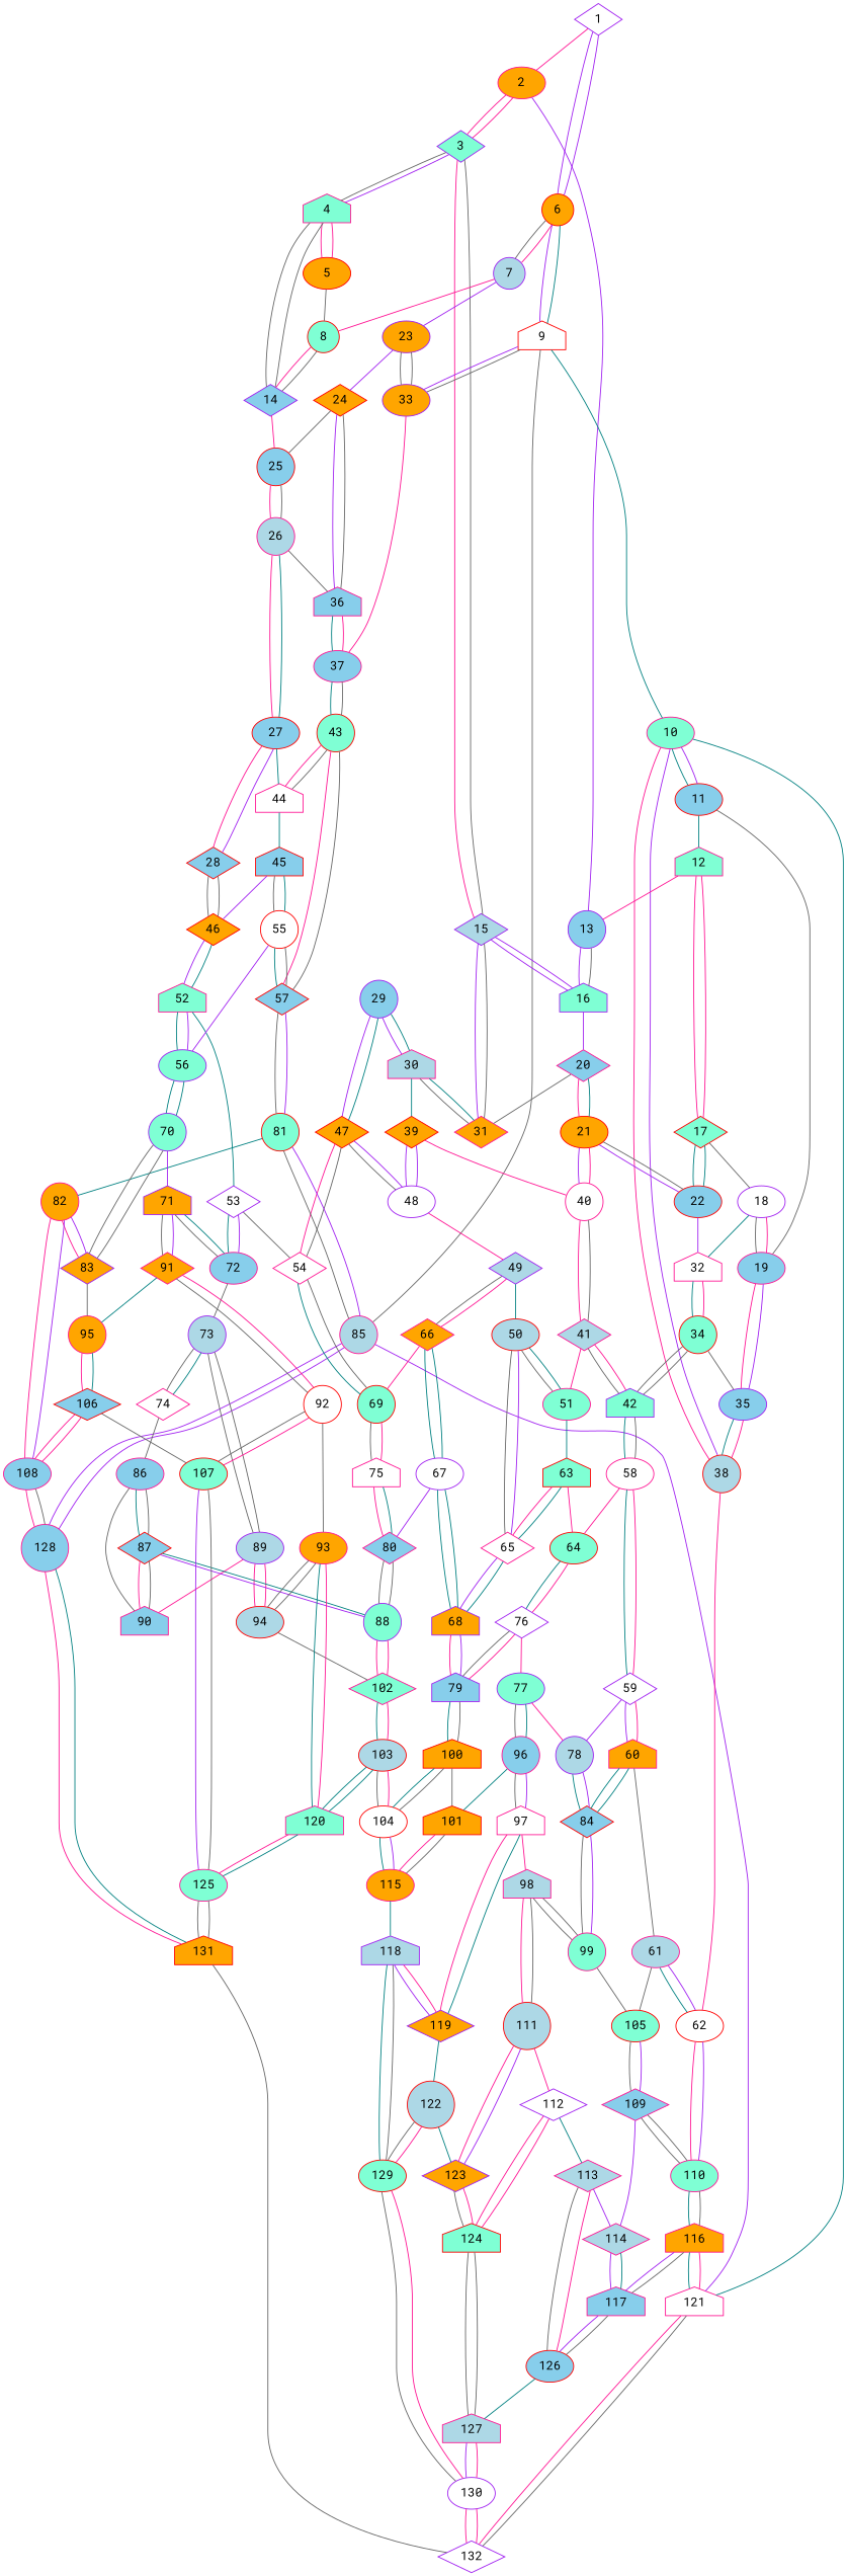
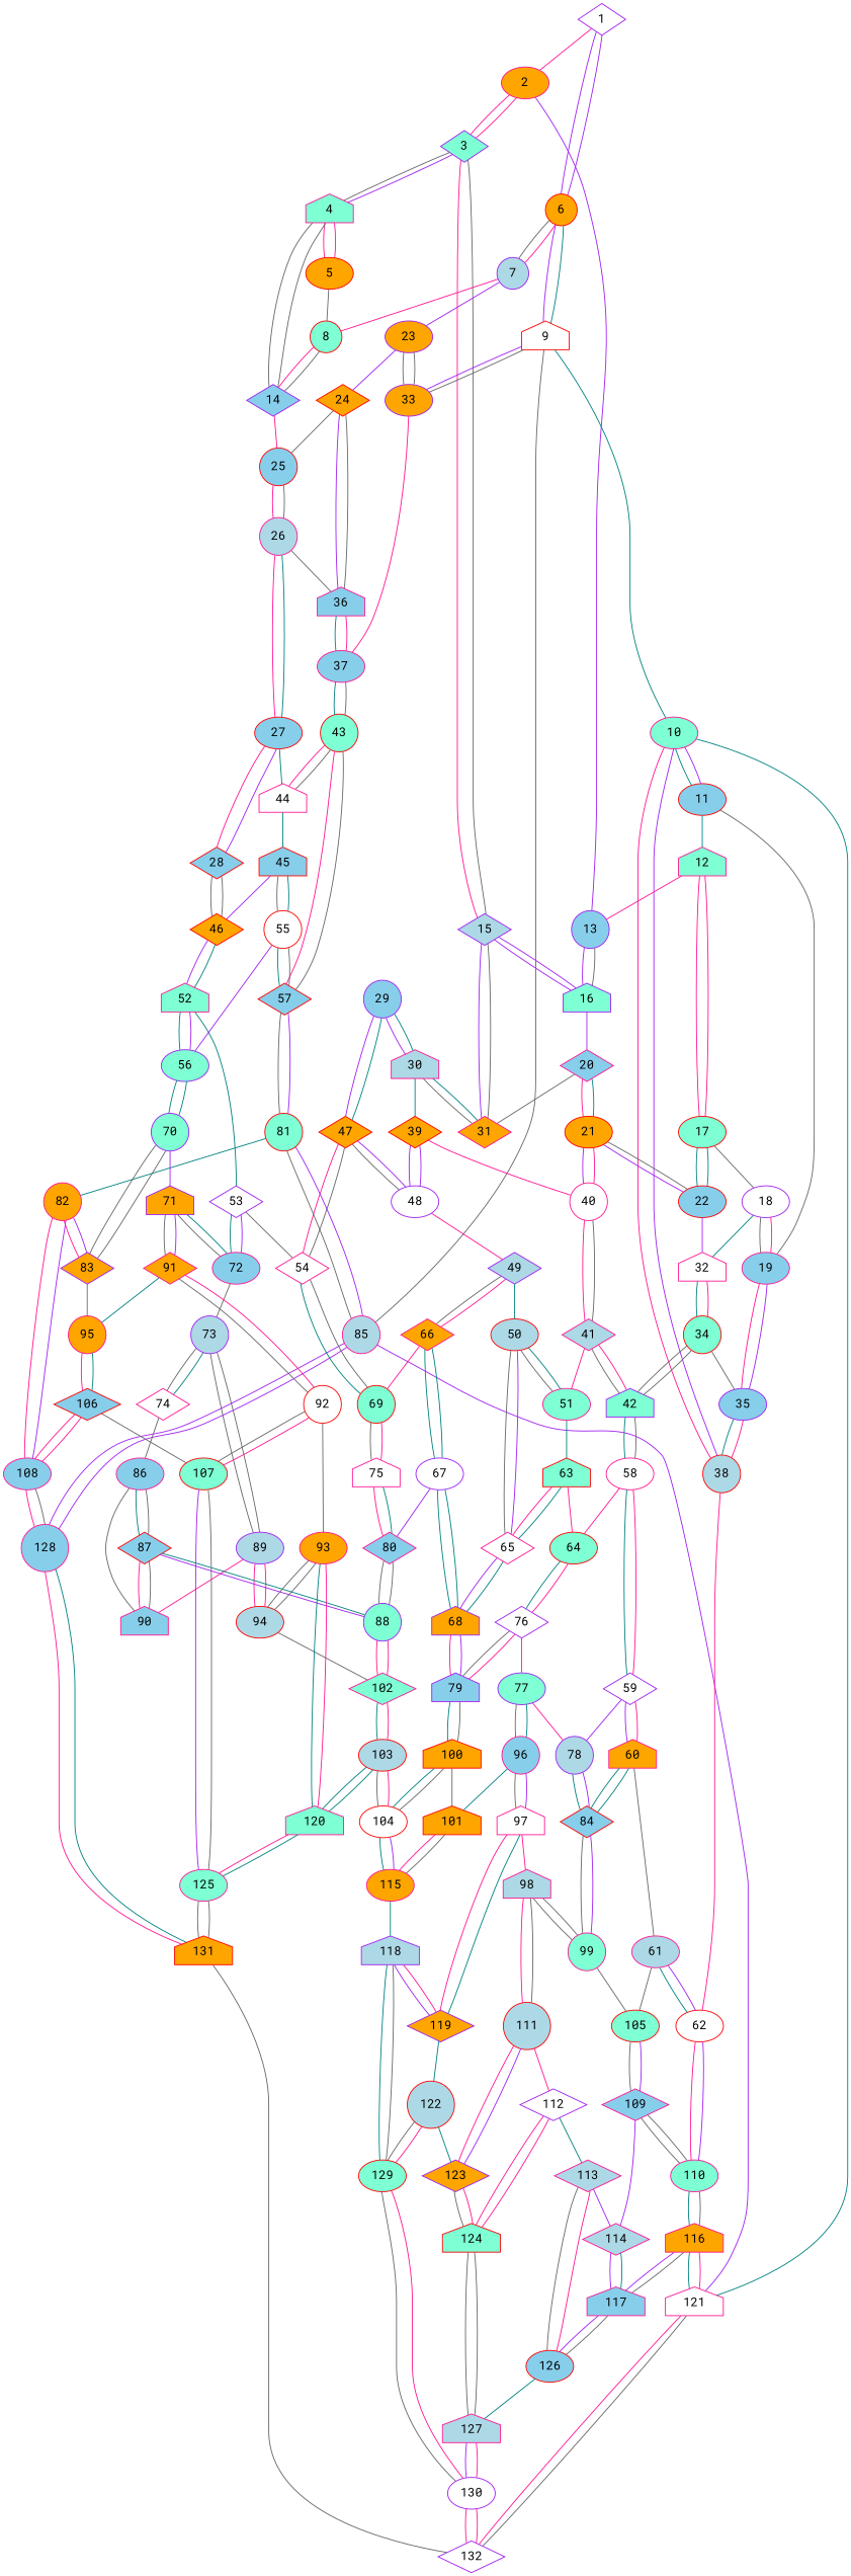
  graph {
    fontname="Roboto Mono"
    node [color=deeppink fillcolor=aquamarine fontname="Roboto Mono" shape=ellipse style=filled]
    edge [color=gray40 fontname="Roboto Mono"]
    1 [color=purple fillcolor=white shape=diamond]
    2 [fillcolor=orange]
    6 [color=red fillcolor=orange shape=circle]
    3 [color=purple shape=diamond]
    13 [color=purple fillcolor=skyblue shape=circle]
    7 [color=purple fillcolor=lightblue shape=circle]
    9 [color=red fillcolor=white shape=house]
    4 [shape=house]
    15 [color=purple fillcolor=lightblue shape=diamond]
    16 [color=purple shape=house]
    5 [color=red fillcolor=orange]
    14 [color=purple fillcolor=skyblue shape=diamond]
    31 [fillcolor=orange shape=diamond]
    8 [color=red shape=circle]
    25 [color=red fillcolor=skyblue shape=circle]
    23 [color=purple fillcolor=orange]
    10
    33 [color=purple fillcolor=orange]
    85 [fillcolor=lightblue shape=circle]
    24 [color=red fillcolor=orange shape=diamond]
    11 [color=red fillcolor=skyblue]
    38 [color=red fillcolor=lightblue shape=circle]
    121 [fillcolor=white shape=house]
    37 [fillcolor=skyblue]
    128 [fillcolor=skyblue shape=circle]
    12 [shape=house]
    19 [fillcolor=skyblue]
    62 [color=red fillcolor=white]
    132 [color=purple fillcolor=white shape=diamond]
-   17 [color=red shape=diamond]
+   17 [color=red]
    35 [color=purple fillcolor=skyblue]
    18 [color=purple fillcolor=white]
    22 [color=red fillcolor=skyblue]
    20 [fillcolor=skyblue shape=diamond]
    26 [fillcolor=lightblue shape=circle]
    21 [color=red fillcolor=orange]
    32 [fillcolor=white shape=house]
    34 [color=red shape=circle]
    40 [fillcolor=white shape=circle]
    41 [fillcolor=lightblue shape=diamond]
    36 [fillcolor=skyblue shape=house]
    27 [color=red fillcolor=skyblue]
    28 [color=red fillcolor=skyblue shape=diamond]
    44 [fillcolor=white shape=house]
    46 [color=red fillcolor=orange shape=diamond]
    45 [color=red fillcolor=skyblue shape=house]
    29 [color=purple fillcolor=skyblue shape=circle]
    30 [fillcolor=lightblue shape=house]
    47 [color=red fillcolor=orange shape=diamond]
    52 [shape=house]
    39 [color=red fillcolor=orange shape=diamond]
    48 [color=purple fillcolor=white]
    54 [fillcolor=white shape=diamond]
    42 [color=purple shape=house]
    43 [color=red shape=circle]
    58 [fillcolor=white]
    57 [color=red fillcolor=skyblue shape=diamond]
    110
    49 [color=purple fillcolor=lightblue shape=diamond]
    51
    63 [color=red shape=house]
    59 [color=purple fillcolor=white shape=diamond]
    64 [color=red]
    81 [color=red shape=circle]
    55 [color=red fillcolor=white shape=circle]
    56 [color=purple]
    53 [color=purple fillcolor=white shape=diamond]
    69 [color=red shape=circle]
    50 [color=red fillcolor=lightblue]
    66 [fillcolor=orange shape=diamond]
    65 [fillcolor=white shape=diamond]
    67 [color=purple fillcolor=white]
    68 [color=purple fillcolor=orange shape=house]
    72 [fillcolor=skyblue]
    70 [color=purple shape=circle]
    73 [color=purple fillcolor=lightblue shape=circle]
    75 [fillcolor=white shape=house]
    71 [color=purple fillcolor=orange shape=house]
    83 [color=purple fillcolor=orange shape=diamond]
    82 [fillcolor=orange shape=circle]
    60 [fillcolor=orange shape=house]
    78 [color=purple fillcolor=lightblue shape=circle]
    76 [color=purple fillcolor=white shape=diamond]
    61 [fillcolor=lightblue]
    84 [color=red fillcolor=skyblue shape=diamond]
    105 [color=red]
    99 [shape=circle]
    109 [fillcolor=skyblue shape=diamond]
    116 [fillcolor=orange shape=house]
    79 [color=purple fillcolor=skyblue shape=house]
    77 [color=purple]
    80 [fillcolor=skyblue shape=diamond]
    88 [color=purple shape=circle]
    100 [color=red fillcolor=orange shape=house]
    91 [fillcolor=orange shape=diamond]
    95 [fillcolor=orange shape=circle]
    92 [color=red fillcolor=white shape=circle]
    74 [fillcolor=white shape=diamond]
    89 [color=purple fillcolor=lightblue]
    86 [fillcolor=skyblue]
    90 [fillcolor=skyblue shape=house]
    94 [color=red fillcolor=lightblue]
    87 [color=red fillcolor=skyblue shape=diamond]
    96 [fillcolor=skyblue shape=circle]
    97 [fillcolor=white shape=house]
    101 [color=red fillcolor=orange shape=house]
    104 [color=red fillcolor=white]
    102 [shape=diamond]
    108 [fillcolor=skyblue]
    106 [color=red fillcolor=skyblue shape=diamond]
    131 [color=red fillcolor=orange shape=house]
    103 [color=red fillcolor=lightblue]
    93 [fillcolor=orange]
    107 [color=red]
    120 [shape=house]
    125
    98 [fillcolor=lightblue shape=house]
    119 [color=purple fillcolor=orange shape=diamond]
    115 [fillcolor=orange]
    111 [color=red fillcolor=lightblue shape=circle]
    122 [color=red fillcolor=lightblue shape=circle]
    112 [color=purple fillcolor=white shape=diamond]
    123 [color=purple fillcolor=orange shape=diamond]
    118 [color=purple fillcolor=lightblue shape=house]
    114 [fillcolor=lightblue shape=diamond]
    117 [fillcolor=skyblue shape=house]
    113 [fillcolor=lightblue shape=diamond]
    124 [color=red shape=house]
    126 [color=red fillcolor=skyblue]
    127 [fillcolor=lightblue shape=house]
    129 [color=red]
    130 [color=purple fillcolor=white]
    1 -- 2 [color=deeppink]
    1 -- 6 [color=purple]
    1 -- 6 [color=purple]
    2 -- 3 [color=deeppink]
    2 -- 3 [color=deeppink]
    2 -- 13 [color=purple]
    6 -- 7
    6 -- 7 [color=deeppink]
    6 -- 9 [color=purple]
    6 -- 9 [color=teal]
    3 -- 4
    3 -- 4 [color=purple]
    3 -- 15 [color=deeppink]
    3 -- 15
    13 -- 16 [color=purple]
    13 -- 16
    7 -- 8 [color=deeppink]
    7 -- 23 [color=purple]
    9 -- 10 [color=teal]
    9 -- 33 [color=purple]
    9 -- 33
    9 -- 85
    4 -- 5 [color=deeppink]
    4 -- 5 [color=deeppink]
    4 -- 14
    4 -- 14
    15 -- 16 [color=purple]
    15 -- 16 [color=purple]
    15 -- 31 [color=purple]
    15 -- 31
    16 -- 20 [color=purple]
    5 -- 8
    14 -- 25 [color=deeppink]
    8 -- 14 [color=deeppink]
    8 -- 14
    25 -- 26 [color=deeppink]
    25 -- 26
    23 -- 33
    23 -- 33
    23 -- 24 [color=purple]
    10 -- 11 [color=teal]
    10 -- 11 [color=purple]
    10 -- 38 [color=deeppink]
    10 -- 38 [color=purple]
    10 -- 121 [color=teal]
    33 -- 37 [color=deeppink]
    85 -- 121 [color=purple]
    85 -- 128 [color=purple]
    85 -- 128 [color=purple]
    24 -- 25
    24 -- 36 [color=purple]
    24 -- 36
    11 -- 12 [color=teal]
    11 -- 19
    38 -- 62 [color=deeppink]
    121 -- 132 [color=deeppink]
    121 -- 132
    37 -- 43 [color=teal]
    37 -- 43
    128 -- 131 [color=deeppink]
    128 -- 131 [color=teal]
    12 -- 13 [color=deeppink]
    12 -- 17 [color=deeppink]
    12 -- 17 [color=deeppink]
    19 -- 35 [color=deeppink]
    19 -- 35 [color=purple]
    62 -- 110 [color=deeppink]
    62 -- 110 [color=purple]
    17 -- 18
    17 -- 22 [color=teal]
    17 -- 22 [color=teal]
    35 -- 38 [color=teal]
    35 -- 38 [color=deeppink]
    18 -- 19
    18 -- 19 [color=deeppink]
    18 -- 32 [color=teal]
    22 -- 32 [color=purple]
    20 -- 31
    20 -- 21 [color=deeppink]
    20 -- 21 [color=teal]
    26 -- 36
    26 -- 27 [color=deeppink]
    26 -- 27 [color=teal]
    21 -- 22 [color=purple]
    21 -- 22
    21 -- 40 [color=purple]
    21 -- 40 [color=deeppink]
    32 -- 34 [color=teal]
    32 -- 34 [color=deeppink]
    34 -- 35
    34 -- 42
    34 -- 42
    40 -- 41 [color=deeppink]
    40 -- 41
    41 -- 42
    41 -- 42 [color=deeppink]
    41 -- 51 [color=deeppink]
    36 -- 37 [color=teal]
    36 -- 37 [color=deeppink]
    27 -- 28 [color=deeppink]
    27 -- 28 [color=purple]
    27 -- 44 [color=teal]
    28 -- 46
    28 -- 46
    44 -- 45 [color=teal]
    46 -- 52 [color=purple]
    46 -- 52 [color=teal]
    45 -- 46 [color=purple]
    45 -- 55
    45 -- 55 [color=teal]
    29 -- 30 [color=purple]
    29 -- 30 [color=teal]
    29 -- 47 [color=purple]
    29 -- 47 [color=teal]
    30 -- 31
    30 -- 31 [color=teal]
    30 -- 39 [color=teal]
    47 -- 48
    47 -- 48 [color=purple]
    47 -- 54 [color=deeppink]
    47 -- 54
    52 -- 56 [color=teal]
    52 -- 56 [color=purple]
    52 -- 53 [color=teal]
    39 -- 40 [color=deeppink]
    39 -- 48 [color=purple]
    39 -- 48 [color=purple]
    48 -- 49 [color=deeppink]
    54 -- 69 [color=teal]
    54 -- 69
    42 -- 58 [color=teal]
    42 -- 58
    43 -- 44 [color=deeppink]
    43 -- 44
    43 -- 57 [color=deeppink]
    43 -- 57
    58 -- 59 [color=teal]
    58 -- 59 [color=deeppink]
    58 -- 64 [color=deeppink]
    57 -- 81
    57 -- 81 [color=purple]
    110 -- 116 [color=teal]
    110 -- 116
    49 -- 50 [color=teal]
    49 -- 66
    49 -- 66 [color=deeppink]
    51 -- 63 [color=teal]
    63 -- 64 [color=deeppink]
    63 -- 65 [color=deeppink]
    63 -- 65 [color=teal]
    59 -- 60 [color=purple]
    59 -- 60 [color=deeppink]
    59 -- 78 [color=purple]
    64 -- 76 [color=teal]
    64 -- 76 [color=deeppink]
    81 -- 85
    81 -- 85 [color=purple]
    81 -- 82 [color=teal]
    55 -- 57 [color=teal]
    55 -- 57
    55 -- 56 [color=purple]
    56 -- 70 [color=teal]
    56 -- 70 [color=teal]
    53 -- 54
    53 -- 72 [color=teal]
    53 -- 72 [color=purple]
    69 -- 75
    69 -- 75 [color=deeppink]
    50 -- 51
    50 -- 51 [color=teal]
    50 -- 65
    50 -- 65 [color=purple]
    66 -- 69 [color=deeppink]
    66 -- 67 [color=teal]
    66 -- 67 [color=teal]
    65 -- 68 [color=purple]
    65 -- 68 [color=teal]
    67 -- 68 [color=teal]
    67 -- 68 [color=teal]
    67 -- 80 [color=purple]
    68 -- 79 [color=deeppink]
    68 -- 79 [color=purple]
    72 -- 73
    70 -- 71 [color=purple]
    70 -- 83
    70 -- 83
    73 -- 74
    73 -- 74 [color=teal]
    73 -- 89
    73 -- 89
    75 -- 80 [color=deeppink]
    75 -- 80 [color=teal]
    71 -- 72
    71 -- 72 [color=teal]
    71 -- 91
    71 -- 91 [color=purple]
    83 -- 95
    82 -- 83 [color=deeppink]
    82 -- 83 [color=purple]
    82 -- 108 [color=deeppink]
    82 -- 108 [color=purple]
    60 -- 61
    60 -- 84 [color=teal]
    60 -- 84 [color=teal]
    78 -- 84 [color=teal]
    78 -- 84 [color=purple]
    76 -- 79
    76 -- 79 [color=deeppink]
    76 -- 77 [color=deeppink]
    61 -- 62 [color=teal]
    61 -- 62 [color=purple]
    61 -- 105
    84 -- 99
    84 -- 99 [color=purple]
    105 -- 109
    105 -- 109 [color=purple]
    99 -- 105
    109 -- 110
    109 -- 110
    109 -- 114 [color=purple]
    116 -- 121 [color=teal]
    116 -- 121 [color=deeppink]
    116 -- 117 [color=purple]
    116 -- 117
    79 -- 100 [color=teal]
    79 -- 100
    77 -- 78 [color=deeppink]
    77 -- 96
    77 -- 96 [color=teal]
    80 -- 88
    80 -- 88
    88 -- 102 [color=deeppink]
    88 -- 102 [color=deeppink]
    100 -- 101
    100 -- 104 [color=teal]
    100 -- 104
    91 -- 95 [color=teal]
    91 -- 92
    91 -- 92 [color=deeppink]
    95 -- 106 [color=deeppink]
    95 -- 106 [color=teal]
    92 -- 93
    92 -- 107
    92 -- 107 [color=deeppink]
    74 -- 86
    89 -- 90 [color=deeppink]
    89 -- 94 [color=deeppink]
    89 -- 94 [color=deeppink]
    86 -- 90
    86 -- 87 [color=teal]
    86 -- 87
    94 -- 102
    87 -- 88 [color=purple]
    87 -- 88 [color=teal]
    87 -- 90 [color=deeppink]
    87 -- 90
    96 -- 97
    96 -- 97 [color=purple]
    96 -- 101 [color=teal]
    97 -- 98 [color=deeppink]
    97 -- 119 [color=deeppink]
    97 -- 119 [color=teal]
    101 -- 115 [color=deeppink]
    101 -- 115
    104 -- 115 [color=teal]
    104 -- 115 [color=purple]
    102 -- 103 [color=teal]
    102 -- 103 [color=deeppink]
    108 -- 128 [color=deeppink]
    108 -- 128
    106 -- 108 [color=deeppink]
    106 -- 108 [color=deeppink]
    106 -- 107
    131 -- 132
    103 -- 104
    103 -- 104 [color=deeppink]
    103 -- 120 [color=teal]
    103 -- 120 [color=teal]
    93 -- 94
    93 -- 94
    93 -- 120 [color=teal]
    93 -- 120 [color=deeppink]
    107 -- 125 [color=purple]
    107 -- 125
    120 -- 125 [color=deeppink]
    120 -- 125 [color=teal]
    125 -- 131
    125 -- 131
    98 -- 99
    98 -- 99
    98 -- 111 [color=deeppink]
    98 -- 111
    119 -- 122 [color=teal]
    115 -- 118 [color=teal]
    111 -- 112 [color=deeppink]
    111 -- 123 [color=deeppink]
    111 -- 123 [color=purple]
    122 -- 123 [color=teal]
    122 -- 129
    122 -- 129 [color=deeppink]
    112 -- 113 [color=teal]
    112 -- 124 [color=deeppink]
    112 -- 124 [color=deeppink]
    123 -- 124
    123 -- 124 [color=deeppink]
    118 -- 119 [color=purple]
    118 -- 119 [color=deeppink]
    118 -- 129 [color=teal]
    118 -- 129
    114 -- 117 [color=purple]
    114 -- 117 [color=teal]
    117 -- 126 [color=purple]
    117 -- 126
    113 -- 114 [color=purple]
    113 -- 126
    113 -- 126 [color=deeppink]
    124 -- 127
    124 -- 127
    126 -- 127 [color=teal]
    127 -- 130 [color=purple]
    127 -- 130 [color=deeppink]
    129 -- 130
    129 -- 130 [color=deeppink]
    130 -- 132 [color=deeppink]
    130 -- 132 [color=deeppink]
  }
